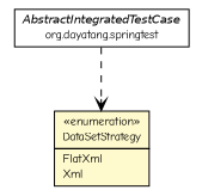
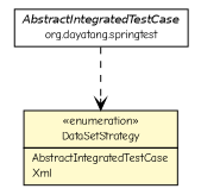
  digraph {
    nodesep=0.25
    ranksep=0.5
    fontname="Comic Neue"
    node [fontcolor=black fontname="Comic Neue" fontsize=10.0 shape=plaintext]
-   n1 [label=<<table title="org.dayatang.dbunit.DataSetStrategy" border="0" cellborder="1" cellspacing="0" cellpadding="2" port="p" bgcolor="lemonChiffon" href="./DataSetStrategy.html"> 		<tr><td><table border="0" cellspacing="0" cellpadding="1"> <tr><td align="center" balign="center"> &#171;enumeration&#187; </td></tr> <tr><td align="center" balign="center"> DataSetStrategy </td></tr> 		</table></td></tr> 		<tr><td><table border="0" cellspacing="0" cellpadding="1"> <tr><td align="left" balign="left"> FlatXml </td></tr> <tr><td align="left" balign="left"> Xml </td></tr> 		</table></td></tr> 		</table>>]
+   n1 [label=<<table title="org.dayatang.dbunit.DataSetStrategy" border="0" cellborder="1" cellspacing="0" cellpadding="2" port="p" bgcolor="lemonChiffon" href="./DataSetStrategy.html"> 		<tr><td><table border="0" cellspacing="0" cellpadding="1"> <tr><td align="center" balign="center"> &#171;enumeration&#187; </td></tr> <tr><td align="center" balign="center"> DataSetStrategy </td></tr> 		</table></td></tr> 		<tr><td><table border="0" cellspacing="0" cellpadding="1"> <tr><td align="left" balign="left"> AbstractIntegratedTestCase </td></tr> <tr><td align="left" balign="left"> Xml </td></tr> 		</table></td></tr> 		</table>>]
    n2 [label=<<table title="org.dayatang.springtest.AbstractIntegratedTestCase" border="0" cellborder="1" cellspacing="0" cellpadding="2" port="p" href="../springtest/AbstractIntegratedTestCase.html"> 		<tr><td><table border="0" cellspacing="0" cellpadding="1"> <tr><td align="center" balign="center"><font face="Helvetica-Oblique"> AbstractIntegratedTestCase </font></td></tr> <tr><td align="center" balign="center"> org.dayatang.springtest </td></tr> 		</table></td></tr> 		</table>>]
    n2 -> n1 [arrowhead=open color=black fontcolor=black fontname="Comic Neue" fontsize=10.0 headport=p label=" " labelfontname=Helvetica labelfontsize=10 style=dashed tailport=p]
  }
